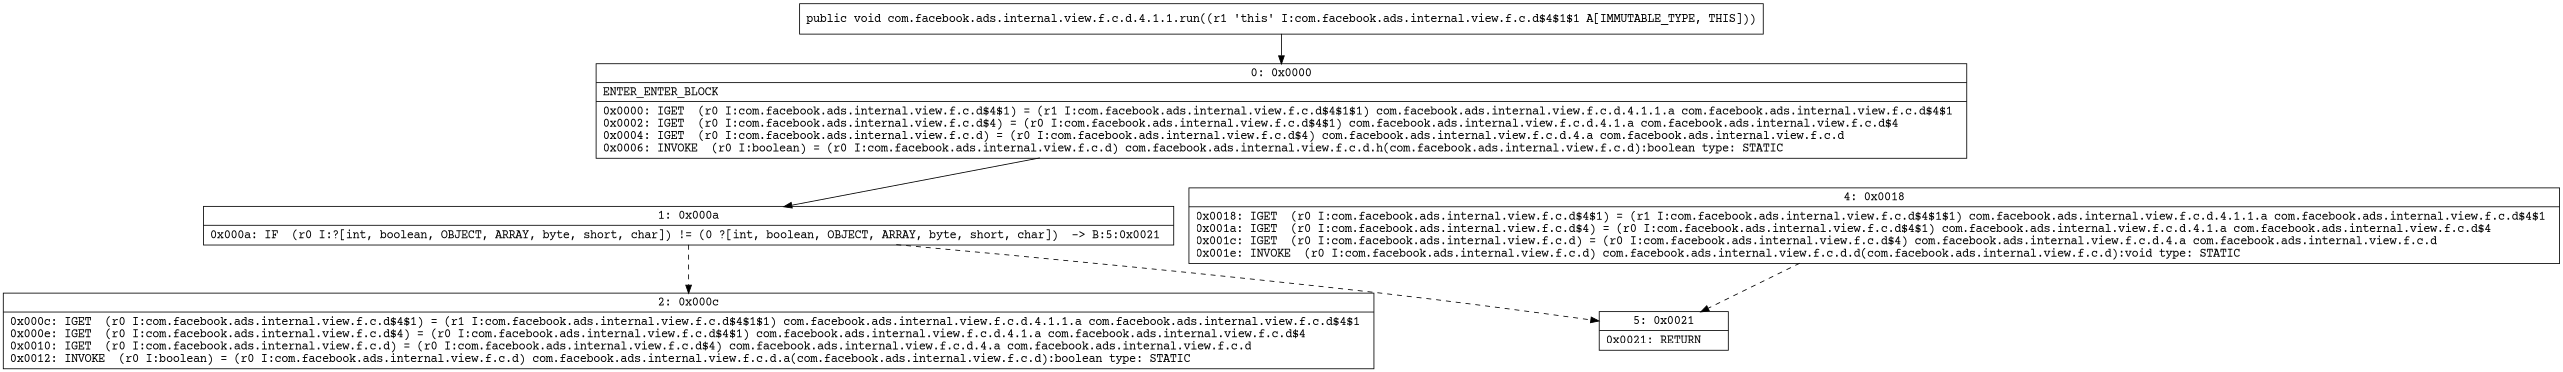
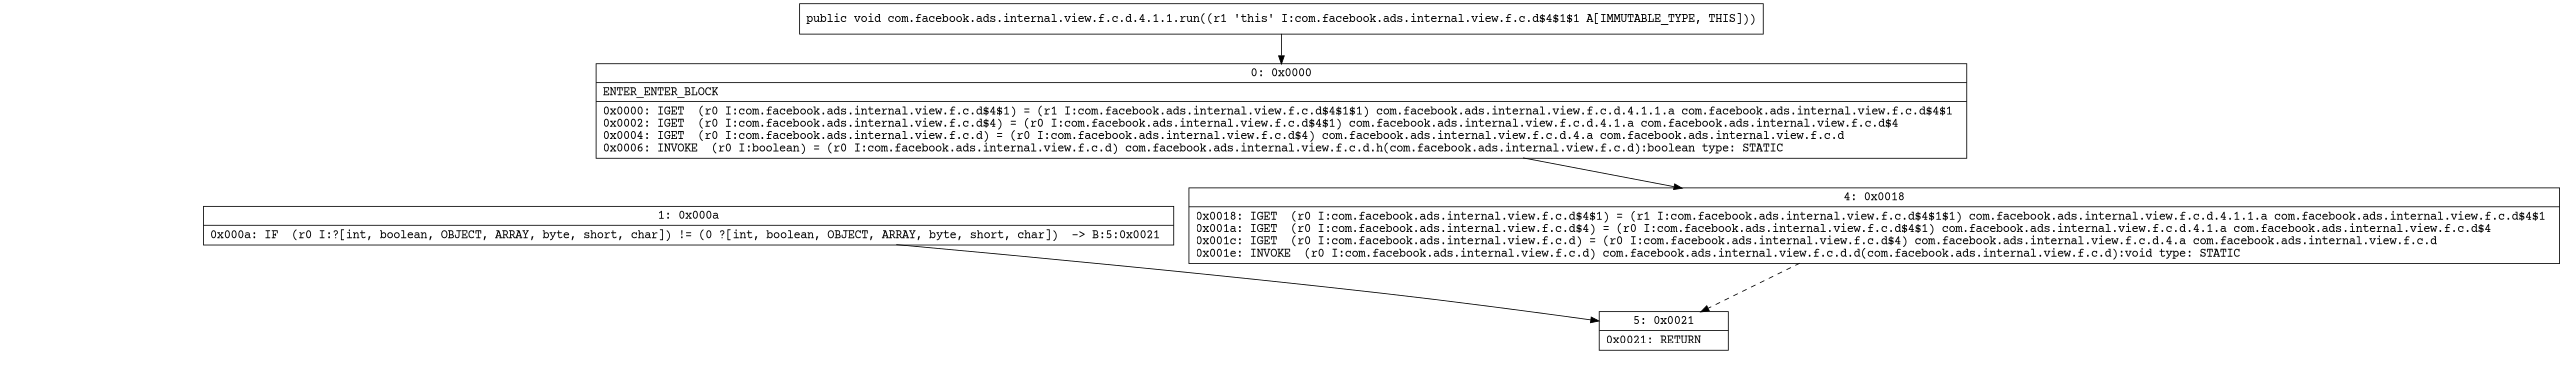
  digraph {
    fontname="Courier Prime"
    node [fontname="Courier Prime" shape=record]
    edge [fontname="Courier Prime"]
    n1 [label="{0\:\ 0x0000|ENTER_ENTER_BLOCK\l|0x0000: IGET  (r0 I:com.facebook.ads.internal.view.f.c.d$4$1) = (r1 I:com.facebook.ads.internal.view.f.c.d$4$1$1) com.facebook.ads.internal.view.f.c.d.4.1.1.a com.facebook.ads.internal.view.f.c.d$4$1 \l0x0002: IGET  (r0 I:com.facebook.ads.internal.view.f.c.d$4) = (r0 I:com.facebook.ads.internal.view.f.c.d$4$1) com.facebook.ads.internal.view.f.c.d.4.1.a com.facebook.ads.internal.view.f.c.d$4 \l0x0004: IGET  (r0 I:com.facebook.ads.internal.view.f.c.d) = (r0 I:com.facebook.ads.internal.view.f.c.d$4) com.facebook.ads.internal.view.f.c.d.4.a com.facebook.ads.internal.view.f.c.d \l0x0006: INVOKE  (r0 I:boolean) = (r0 I:com.facebook.ads.internal.view.f.c.d) com.facebook.ads.internal.view.f.c.d.h(com.facebook.ads.internal.view.f.c.d):boolean type: STATIC \l}"]
    n2 [label="{1\:\ 0x000a|0x000a: IF  (r0 I:?[int, boolean, OBJECT, ARRAY, byte, short, char]) != (0 ?[int, boolean, OBJECT, ARRAY, byte, short, char])  \-\> B:5:0x0021 \l}"]
-   n3 [label="{2\:\ 0x000c|0x000c: IGET  (r0 I:com.facebook.ads.internal.view.f.c.d$4$1) = (r1 I:com.facebook.ads.internal.view.f.c.d$4$1$1) com.facebook.ads.internal.view.f.c.d.4.1.1.a com.facebook.ads.internal.view.f.c.d$4$1 \l0x000e: IGET  (r0 I:com.facebook.ads.internal.view.f.c.d$4) = (r0 I:com.facebook.ads.internal.view.f.c.d$4$1) com.facebook.ads.internal.view.f.c.d.4.1.a com.facebook.ads.internal.view.f.c.d$4 \l0x0010: IGET  (r0 I:com.facebook.ads.internal.view.f.c.d) = (r0 I:com.facebook.ads.internal.view.f.c.d$4) com.facebook.ads.internal.view.f.c.d.4.a com.facebook.ads.internal.view.f.c.d \l0x0012: INVOKE  (r0 I:boolean) = (r0 I:com.facebook.ads.internal.view.f.c.d) com.facebook.ads.internal.view.f.c.d.a(com.facebook.ads.internal.view.f.c.d):boolean type: STATIC \l}"]
    n4 [label="{5\:\ 0x0021|0x0021: RETURN   \l}"]
    n5 [label="{4\:\ 0x0018|0x0018: IGET  (r0 I:com.facebook.ads.internal.view.f.c.d$4$1) = (r1 I:com.facebook.ads.internal.view.f.c.d$4$1$1) com.facebook.ads.internal.view.f.c.d.4.1.1.a com.facebook.ads.internal.view.f.c.d$4$1 \l0x001a: IGET  (r0 I:com.facebook.ads.internal.view.f.c.d$4) = (r0 I:com.facebook.ads.internal.view.f.c.d$4$1) com.facebook.ads.internal.view.f.c.d.4.1.a com.facebook.ads.internal.view.f.c.d$4 \l0x001c: IGET  (r0 I:com.facebook.ads.internal.view.f.c.d) = (r0 I:com.facebook.ads.internal.view.f.c.d$4) com.facebook.ads.internal.view.f.c.d.4.a com.facebook.ads.internal.view.f.c.d \l0x001e: INVOKE  (r0 I:com.facebook.ads.internal.view.f.c.d) com.facebook.ads.internal.view.f.c.d.d(com.facebook.ads.internal.view.f.c.d):void type: STATIC \l}"]
    n6 [label="{public void com.facebook.ads.internal.view.f.c.d.4.1.1.run((r1 'this' I:com.facebook.ads.internal.view.f.c.d$4$1$1 A[IMMUTABLE_TYPE, THIS])) }"]
-   n1 -> n2
-   n2 -> n3 [style=dashed]
-   n2 -> n4 [style=dashed]
+   n1 -> n5
+   n2 -> n4
    n5 -> n4 [style=dashed]
    n6 -> n1
  }
